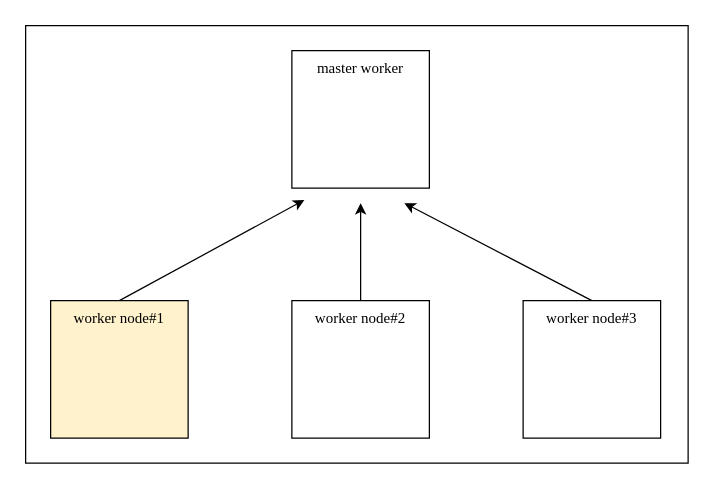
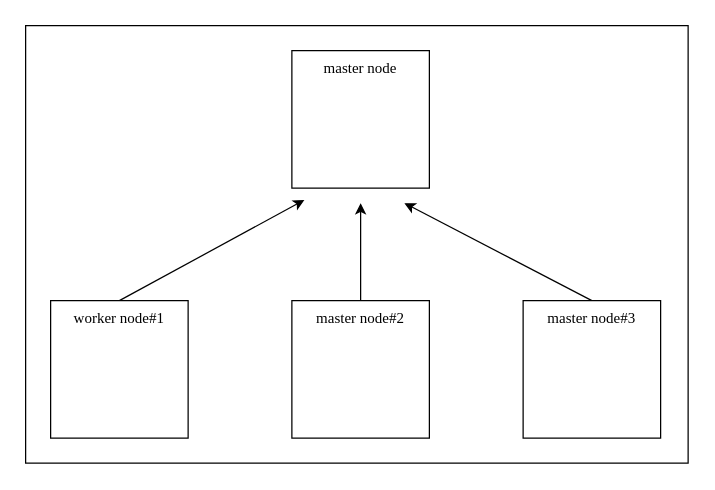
  <mxCell id="0" />
  <mxCell id="1" parent="0" />
  <mxCell id="2" value="" style="rounded=0;whiteSpace=wrap;html=1;fontFamily=Verdana;" vertex="1" parent="1"><mxGeometry x="20" y="20" width="530" height="350" as="geometry" /></mxCell>
- <mxCell id="3" value="master worker" style="whiteSpace=wrap;html=1;aspect=fixed;horizontal=1;verticalAlign=top;fontFamily=Verdana;" parent="1" vertex="1"><mxGeometry x="233" y="40" width="110" height="110" as="geometry" /></mxCell>
+ <mxCell id="3" value="master node" style="whiteSpace=wrap;html=1;aspect=fixed;horizontal=1;verticalAlign=top;fontFamily=Verdana;" parent="1" vertex="1"><mxGeometry x="233" y="40" width="110" height="110" as="geometry" /></mxCell>
  <mxCell id="4" value="" style="shape=image;verticalLabelPosition=bottom;labelBackgroundColor=#ffffff;verticalAlign=top;aspect=fixed;imageAspect=0;image=http://icons.iconarchive.com/icons/dakirby309/simply-styled/96/OS-Ubuntu-icon.png;" vertex="1" parent="1"><mxGeometry x="247" y="74" width="36" height="36" as="geometry" /></mxCell>
  <mxCell id="5" value="" style="shape=image;verticalLabelPosition=bottom;labelBackgroundColor=#ffffff;verticalAlign=top;aspect=fixed;imageAspect=0;image=https://icon-library.net/images/docker-icon/docker-icon-11.jpg;" vertex="1" parent="1"><mxGeometry x="293" y="65" width="50" height="50" as="geometry" /></mxCell>
  <mxCell id="6" value="" style="shape=image;verticalLabelPosition=bottom;labelBackgroundColor=#ffffff;verticalAlign=top;aspect=fixed;imageAspect=0;image=https://skeltonthatcher.com/wp-content/uploads/2016/11/rancher.jpg;" vertex="1" parent="1"><mxGeometry x="243" y="108" width="90" height="54" as="geometry" /></mxCell>
  <mxCell id="7" style="edgeStyle=none;rounded=0;orthogonalLoop=1;jettySize=auto;html=1;exitX=0.5;exitY=0;exitDx=0;exitDy=0;entryX=0.5;entryY=1;entryDx=0;entryDy=0;fontFamily=Verdana;" edge="1" parent="1" source="8" target="6"><mxGeometry relative="1" as="geometry" /></mxCell>
- <mxCell id="8" value="worker node#2" style="whiteSpace=wrap;html=1;aspect=fixed;horizontal=1;verticalAlign=top;fontFamily=Verdana;" vertex="1" parent="1"><mxGeometry x="233" y="240" width="110" height="110" as="geometry" /></mxCell>
+ <mxCell id="8" value="master node#2" style="whiteSpace=wrap;html=1;aspect=fixed;horizontal=1;verticalAlign=top;fontFamily=Verdana;" vertex="1" parent="1"><mxGeometry x="233" y="240" width="110" height="110" as="geometry" /></mxCell>
  <mxCell id="9" value="" style="shape=image;verticalLabelPosition=bottom;labelBackgroundColor=#ffffff;verticalAlign=top;aspect=fixed;imageAspect=0;image=http://icons.iconarchive.com/icons/dakirby309/simply-styled/96/OS-Ubuntu-icon.png;" vertex="1" parent="1"><mxGeometry x="247" y="274" width="36" height="36" as="geometry" /></mxCell>
  <mxCell id="10" value="" style="shape=image;verticalLabelPosition=bottom;labelBackgroundColor=#ffffff;verticalAlign=top;aspect=fixed;imageAspect=0;image=https://icon-library.net/images/docker-icon/docker-icon-11.jpg;" vertex="1" parent="1"><mxGeometry x="293" y="265" width="50" height="50" as="geometry" /></mxCell>
  <mxCell id="11" style="edgeStyle=none;rounded=0;orthogonalLoop=1;jettySize=auto;html=1;exitX=0.5;exitY=0;exitDx=0;exitDy=0;fontFamily=Verdana;" edge="1" parent="1" source="12" target="6"><mxGeometry relative="1" as="geometry" /></mxCell>
- <mxCell id="12" value="worker node#1" style="whiteSpace=wrap;html=1;aspect=fixed;horizontal=1;verticalAlign=top;fontFamily=Verdana;fillColor=#fff2cc;" vertex="1" parent="1"><mxGeometry x="40" y="240" width="110" height="110" as="geometry" /></mxCell>
+ <mxCell id="12" value="worker node#1" style="whiteSpace=wrap;html=1;aspect=fixed;horizontal=1;verticalAlign=top;fontFamily=Verdana;" vertex="1" parent="1"><mxGeometry x="40" y="240" width="110" height="110" as="geometry" /></mxCell>
  <mxCell id="13" value="" style="shape=image;verticalLabelPosition=bottom;labelBackgroundColor=#ffffff;verticalAlign=top;aspect=fixed;imageAspect=0;image=http://icons.iconarchive.com/icons/dakirby309/simply-styled/96/OS-Ubuntu-icon.png;" vertex="1" parent="1"><mxGeometry x="54" y="274" width="36" height="36" as="geometry" /></mxCell>
  <mxCell id="14" value="" style="shape=image;verticalLabelPosition=bottom;labelBackgroundColor=#ffffff;verticalAlign=top;aspect=fixed;imageAspect=0;image=https://icon-library.net/images/docker-icon/docker-icon-11.jpg;" vertex="1" parent="1"><mxGeometry x="100" y="265" width="50" height="50" as="geometry" /></mxCell>
  <mxCell id="15" style="edgeStyle=none;rounded=0;orthogonalLoop=1;jettySize=auto;html=1;exitX=0.5;exitY=0;exitDx=0;exitDy=0;entryX=0.889;entryY=1;entryDx=0;entryDy=0;entryPerimeter=0;fontFamily=Verdana;" edge="1" parent="1" source="16" target="6"><mxGeometry relative="1" as="geometry" /></mxCell>
- <mxCell id="16" value="worker node#3" style="whiteSpace=wrap;html=1;aspect=fixed;horizontal=1;verticalAlign=top;fontFamily=Verdana;" vertex="1" parent="1"><mxGeometry x="418" y="240" width="110" height="110" as="geometry" /></mxCell>
+ <mxCell id="16" value="master node#3" style="whiteSpace=wrap;html=1;aspect=fixed;horizontal=1;verticalAlign=top;fontFamily=Verdana;" vertex="1" parent="1"><mxGeometry x="418" y="240" width="110" height="110" as="geometry" /></mxCell>
  <mxCell id="17" value="" style="shape=image;verticalLabelPosition=bottom;labelBackgroundColor=#ffffff;verticalAlign=top;aspect=fixed;imageAspect=0;image=http://icons.iconarchive.com/icons/dakirby309/simply-styled/96/OS-Ubuntu-icon.png;" vertex="1" parent="1"><mxGeometry x="432" y="274" width="36" height="36" as="geometry" /></mxCell>
  <mxCell id="18" value="" style="shape=image;verticalLabelPosition=bottom;labelBackgroundColor=#ffffff;verticalAlign=top;aspect=fixed;imageAspect=0;image=https://icon-library.net/images/docker-icon/docker-icon-11.jpg;" vertex="1" parent="1"><mxGeometry x="478" y="265" width="50" height="50" as="geometry" /></mxCell>
